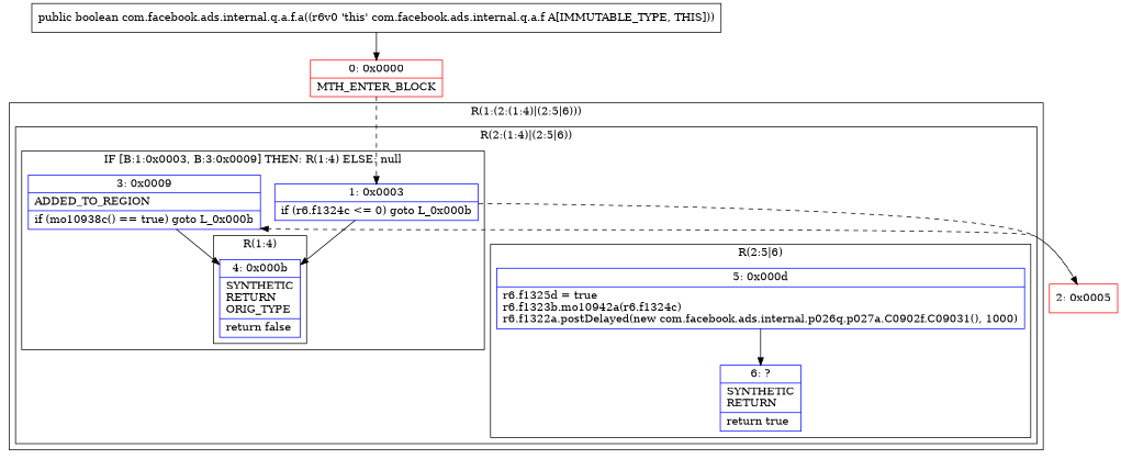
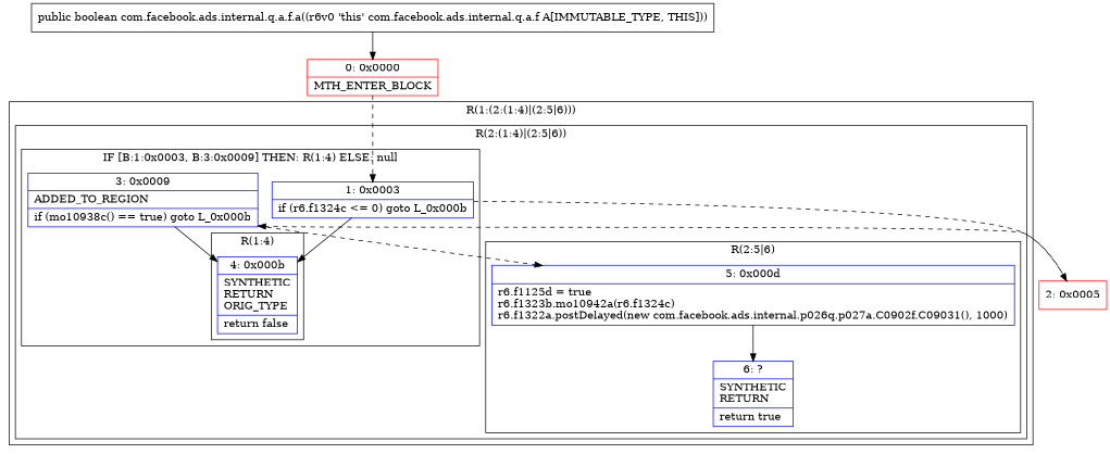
  digraph {
    node [color=blue shape=record]
    n1 [label="{4\:\ 0x000b|SYNTHETIC\lRETURN\lORIG_TYPE\l|return false\l}"]
    n2 [label="{1\:\ 0x0003|if (r6.f1324c \<= 0) goto L_0x000b\l}"]
    n3 [label="{3\:\ 0x0009|ADDED_TO_REGION\l|if (mo10938c() == true) goto L_0x000b\l}"]
-   n4 [label="{5\:\ 0x000d|r6.f1325d = true\lr6.f1323b.mo10942a(r6.f1324c)\lr6.f1322a.postDelayed(new com.facebook.ads.internal.p026q.p027a.C0902f.C09031(), 1000)\l}"]
+   n4 [label="{5\:\ 0x000d|r6.f1125d = true\lr6.f1323b.mo10942a(r6.f1324c)\lr6.f1322a.postDelayed(new com.facebook.ads.internal.p026q.p027a.C0902f.C09031(), 1000)\l}"]
    n5 [label="{6\:\ ?|SYNTHETIC\lRETURN\l|return true\l}"]
    n6 [color=red label="{2\:\ 0x0005}"]
    n7 [color=red label="{0\:\ 0x0000|MTH_ENTER_BLOCK\l}"]
    n8 [label="{public boolean com.facebook.ads.internal.q.a.f.a((r6v0 'this' com.facebook.ads.internal.q.a.f A[IMMUTABLE_TYPE, THIS])) }" color=""]
    subgraph cluster_1 {
      label="R(1:(2:(1:4)|(2:5|6)))"
      subgraph cluster_2 {
        label="R(2:(1:4)|(2:5|6))"
        subgraph cluster_3 {
          label="IF [B:1:0x0003, B:3:0x0009] THEN: R(1:4) ELSE: null"
          n2
          n3
          subgraph cluster_4 {
            label="R(1:4)"
            n1
          }
        }
        subgraph cluster_5 {
          label="R(2:5|6)"
          n4
          n5
        }
      }
    }
    n2 -> n1
    n2 -> n6 [style=dashed]
    n3 -> n1
+   n3 -> n4 [style=dashed]
    n4 -> n5
    n6 -> n3 [style=dashed]
    n7 -> n2 [style=dashed]
    n8 -> n7
  }
